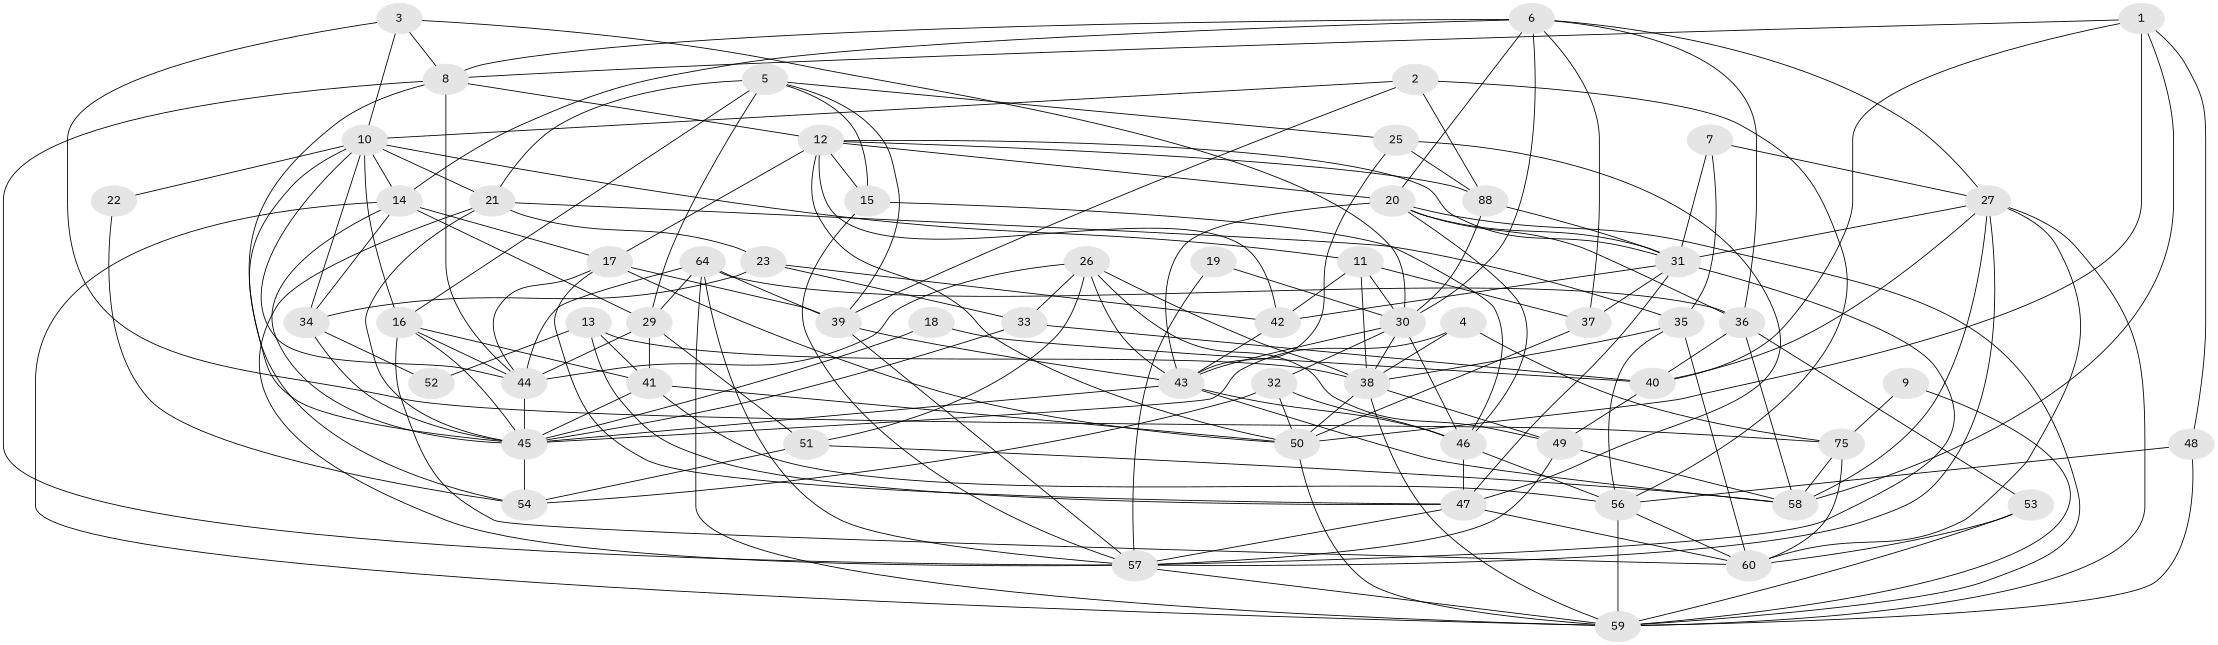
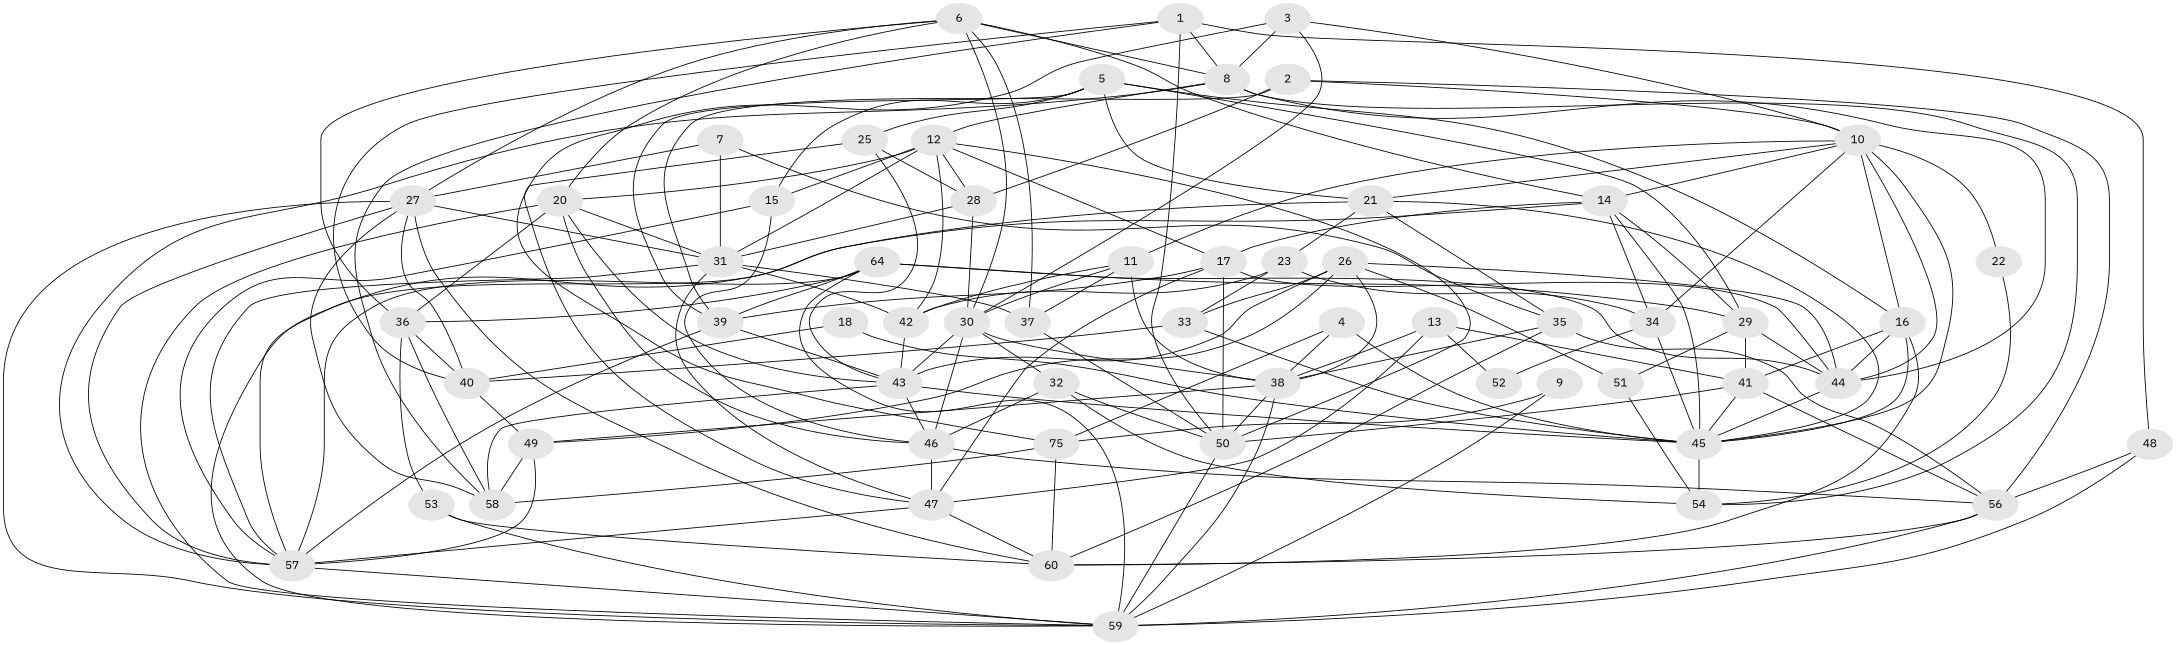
  graph {
    fontname="IBM Plex Sans"
    node [color=gray90 fontname="IBM Plex Sans" style=filled]
    edge [fontname="IBM Plex Sans" weight=1.0]
    1
    8
    40
    48
    50
    58
    12
    44
    54
    57
    49
    56
    59
    2
    10
-   28 [label=88]
+   28
    39
    45
    16
    21
    14
    11
    22
    34
    30
    31
    43
    60
    3
    n30 [label=75]
    38
    46
    32
    4
    5
    15
    25
    29
    41
    35
    23
    47
    51
    6
    20
    27
    36
    37
    17
    53
    7
    42
    9
    52
    13
    18
-   19
    33
    n59 [label=64]
    26
    1 -- 8
    1 -- 40
    1 -- 48
    1 -- 50
    1 -- 58
    8 -- 12
    8 -- 44
    8 -- 54
    8 -- 57
    40 -- 49
    48 -- 56
    48 -- 59
    50 -- 59
    12 -- 50
    12 -- 28
    12 -- 31
    12 -- 15
    12 -- 20
    12 -- 17
    12 -- 42
    44 -- 45
    57 -- 59
    49 -- 58
    49 -- 57
    56 -- 59
    56 -- 60
    2 -- 56
    2 -- 10
    2 -- 28
    2 -- 39
    10 -- 44
    10 -- 45
    10 -- 16
    10 -- 21
    10 -- 14
    10 -- 11
    10 -- 22
    10 -- 34
    28 -- 30
    28 -- 31
    39 -- 57
    39 -- 43
    45 -- 54
    16 -- 44
    16 -- 45
    16 -- 60
    16 -- 41
    21 -- 57
    21 -- 45
    21 -- 35
    21 -- 23
    14 -- 59
    14 -- 45
    14 -- 34
    14 -- 29
    14 -- 17
    11 -- 30
    11 -- 38
    11 -- 37
    11 -- 42
    22 -- 54
    34 -- 45
    34 -- 52
    30 -- 43
    30 -- 38
    30 -- 46
    30 -- 32
    31 -- 57
    31 -- 47
    31 -- 37
    31 -- 42
    43 -- 58
    43 -- 45
    43 -- 46
    3 -- 8
    3 -- 10
    3 -- 30
    3 -- n30
    n30 -- 58
    n30 -- 60
    38 -- 50
    38 -- 49
    38 -- 59
    46 -- 56
    46 -- 47
    32 -- 50
    32 -- 54
    32 -- 46
    4 -- 45
    4 -- n30
    4 -- 38
    5 -- 39
    5 -- 16
    5 -- 21
    5 -- 15
    5 -- 25
    5 -- 29
    15 -- 57
    15 -- 46
    25 -- 28
    25 -- 43
    25 -- 47
    29 -- 44
    29 -- 41
    29 -- 51
    41 -- 50
    41 -- 56
    41 -- 45
    35 -- 56
    35 -- 60
    35 -- 38
    23 -- 34
    23 -- 42
    23 -- 33
    47 -- 57
    47 -- 60
-   51 -- 58 [weight=2.0]
    51 -- 54
    6 -- 8
    6 -- 14
    6 -- 30
    6 -- 20
    6 -- 27
    6 -- 36
    6 -- 37
    20 -- 59
    20 -- 31
    20 -- 43
    20 -- 46
    20 -- 36
    27 -- 40
    27 -- 58
    27 -- 57
    27 -- 59
    27 -- 31
    27 -- 60
    36 -- 40
    36 -- 58
    36 -- 53
    37 -- 50
    17 -- 50
    17 -- 44
    17 -- 39
    17 -- 47
    53 -- 59
    53 -- 60
    7 -- 31
    7 -- 35
    7 -- 27
    42 -- 43
    9 -- 59
    9 -- n30
    13 -- 38
    13 -- 41
    13 -- 47
    13 -- 52
    18 -- 40
    18 -- 45
-   19 -- 57
-   19 -- 30
    33 -- 40
    33 -- 45
    n59 -- 44
    n59 -- 57
    n59 -- 59
    n59 -- 39
    n59 -- 29
    n59 -- 36
    26 -- 44
    26 -- 49
    26 -- 43
    26 -- 38
    26 -- 51
    26 -- 33
  }
